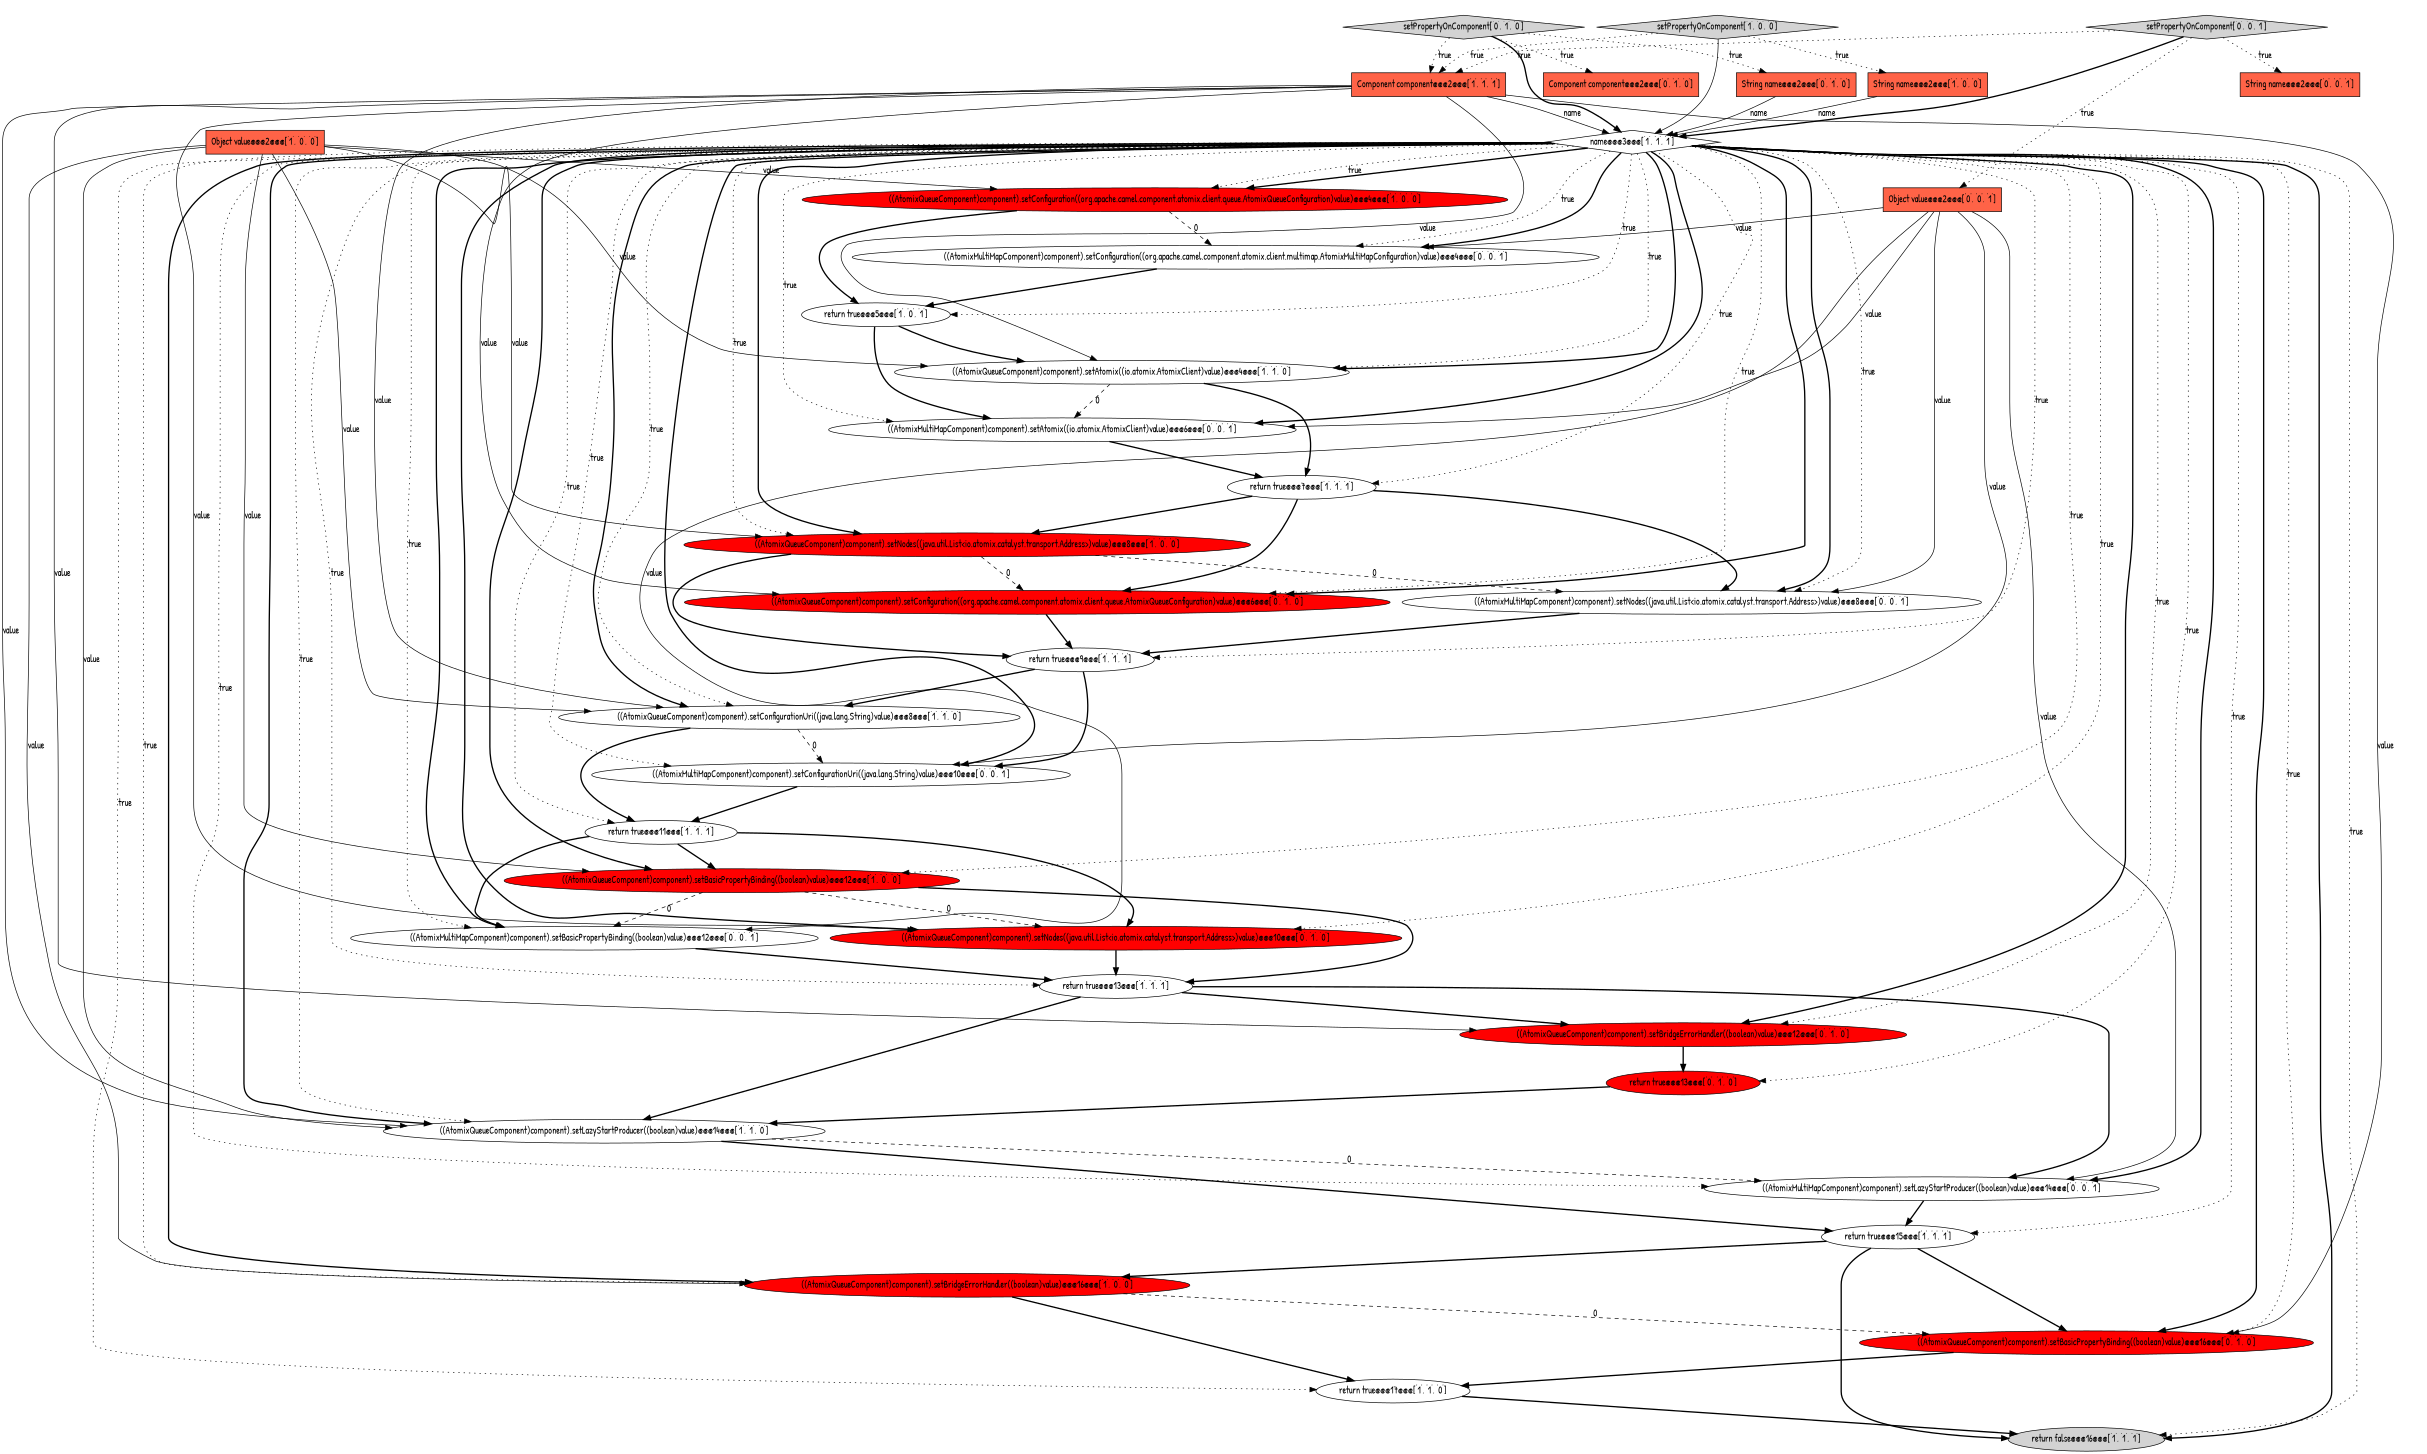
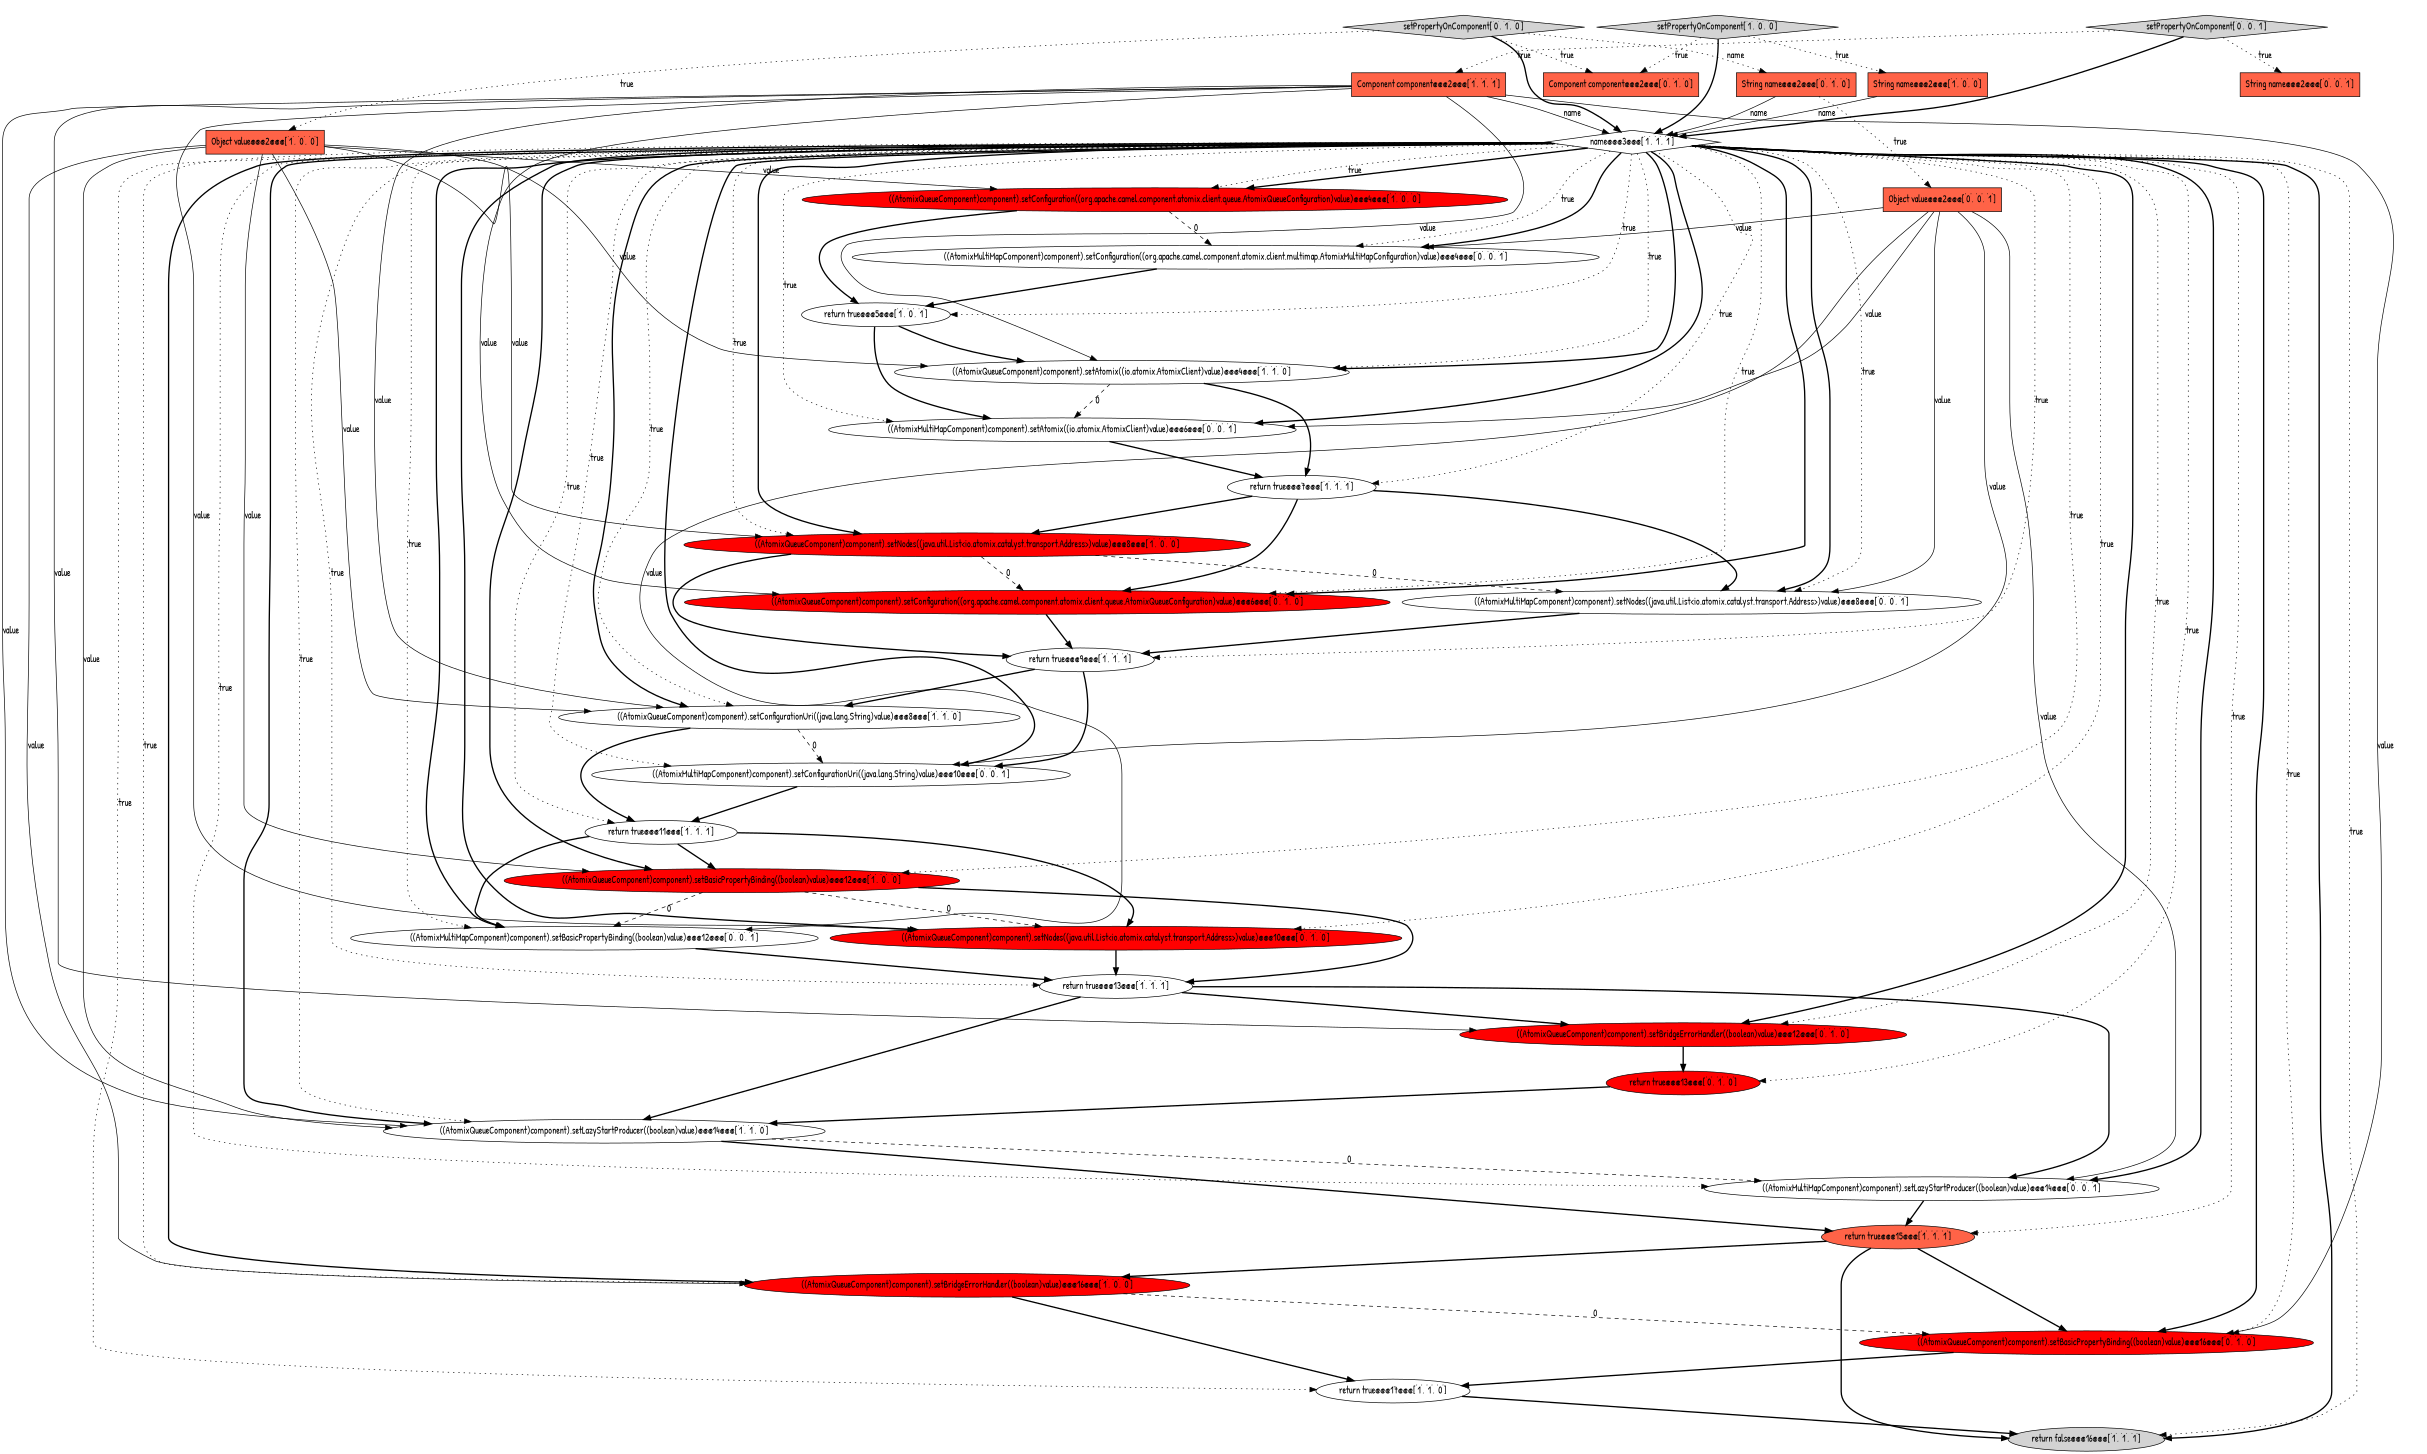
  digraph {
    fontname="Patrick Hand"
    node [fillcolor=white fontname="Patrick Hand" shape=ellipse style=filled]
    edge [fontname="Patrick Hand" style=bold]
    n1 [fillcolor=red label="((AtomixQueueComponent)component).setConfiguration((org.apache.camel.component.atomix.client.queue.AtomixQueueConfiguration)value)@@@6@@@['0', '1', '0']"]
    n2 [label="return true@@@9@@@['1', '1', '1']"]
    n3 [label="((AtomixMultiMapComponent)component).setConfigurationUri((java.lang.String)value)@@@10@@@['0', '0', '1']"]
    n4 [label="((AtomixQueueComponent)component).setConfigurationUri((java.lang.String)value)@@@8@@@['1', '1', '0']"]
    n5 [label="return true@@@13@@@['1', '1', '1']"]
    n6 [fillcolor=red label="((AtomixQueueComponent)component).setBridgeErrorHandler((boolean)value)@@@12@@@['0', '1', '0']"]
    n7 [label="((AtomixQueueComponent)component).setLazyStartProducer((boolean)value)@@@14@@@['1', '1', '0']"]
    n8 [label="((AtomixMultiMapComponent)component).setLazyStartProducer((boolean)value)@@@14@@@['0', '0', '1']"]
    n9 [fillcolor=red label="return true@@@13@@@['0', '1', '0']"]
-   n10 [label="return true@@@15@@@['1', '1', '1']"]
+   n10 [fillcolor=tomato label="return true@@@15@@@['1', '1', '1']"]
    n11 [fillcolor=lightgray label="setPropertyOnComponent['0', '1', '0']" shape=diamond]
    n12 [fillcolor=tomato label="Component component@@@2@@@['0', '1', '0']" shape=box]
    n13 [fillcolor=tomato label="Component component@@@2@@@['1', '1', '1']" shape=box]
    n14 [label="name@@@3@@@['1', '1', '1']" shape=diamond]
    n15 [fillcolor=tomato label="String name@@@2@@@['0', '1', '0']" shape=box]
    n16 [label="((AtomixQueueComponent)component).setAtomix((io.atomix.AtomixClient)value)@@@4@@@['1', '1', '0']"]
    n17 [fillcolor=red label="((AtomixQueueComponent)component).setBasicPropertyBinding((boolean)value)@@@16@@@['0', '1', '0']"]
    n18 [fillcolor=red label="((AtomixQueueComponent)component).setNodes((java.util.List<io.atomix.catalyst.transport.Address>)value)@@@10@@@['0', '1', '0']"]
    n19 [label="return true@@@11@@@['1', '1', '1']"]
    n20 [label="return true@@@17@@@['1', '1', '0']"]
    n21 [fillcolor=lightgray label="return false@@@16@@@['1', '1', '1']"]
    n22 [fillcolor=red label="((AtomixQueueComponent)component).setBridgeErrorHandler((boolean)value)@@@16@@@['1', '0', '0']"]
    n23 [fillcolor=red label="((AtomixQueueComponent)component).setConfiguration((org.apache.camel.component.atomix.client.queue.AtomixQueueConfiguration)value)@@@4@@@['1', '0', '0']"]
    n24 [fillcolor=red label="((AtomixQueueComponent)component).setBasicPropertyBinding((boolean)value)@@@12@@@['1', '0', '0']"]
    n25 [fillcolor=red label="((AtomixQueueComponent)component).setNodes((java.util.List<io.atomix.catalyst.transport.Address>)value)@@@8@@@['1', '0', '0']"]
    n26 [label="return true@@@7@@@['1', '1', '1']"]
    n27 [label="((AtomixMultiMapComponent)component).setNodes((java.util.List<io.atomix.catalyst.transport.Address>)value)@@@8@@@['0', '0', '1']"]
    n28 [label="((AtomixMultiMapComponent)component).setAtomix((io.atomix.AtomixClient)value)@@@6@@@['0', '0', '1']"]
    n29 [label="((AtomixMultiMapComponent)component).setConfiguration((org.apache.camel.component.atomix.client.multimap.AtomixMultiMapConfiguration)value)@@@4@@@['0', '0', '1']"]
    n30 [label="return true@@@5@@@['1', '0', '1']"]
    n31 [label="((AtomixMultiMapComponent)component).setBasicPropertyBinding((boolean)value)@@@12@@@['0', '0', '1']"]
    n32 [fillcolor=tomato label="Object value@@@2@@@['1', '0', '0']" shape=box]
    n33 [fillcolor=tomato label="Object value@@@2@@@['0', '0', '1']" shape=box]
    n34 [fillcolor=tomato label="String name@@@2@@@['1', '0', '0']" shape=box]
    n35 [fillcolor=tomato label="String name@@@2@@@['0', '0', '1']" shape=box]
    n36 [fillcolor=lightgray label="setPropertyOnComponent['1', '0', '0']" shape=diamond]
    n37 [fillcolor=lightgray label="setPropertyOnComponent['0', '0', '1']" shape=diamond]
    n1 -> n2
    n2 -> n3
    n2 -> n4
    n3 -> n19
    n4 -> n3 [label=0 style=dashed]
    n4 -> n19
    n5 -> n6
    n5 -> n7
    n5 -> n8
    n6 -> n9
    n7 -> n8 [label=0 style=dashed]
    n7 -> n10
    n8 -> n10
    n9 -> n7
    n10 -> n17
    n10 -> n21
    n10 -> n22
    n11 -> n12 [label=true style=dotted]
-   n11 -> n13 [label=true style=dotted]
+   n11 -> n32 [label=true style=dotted]
    n11 -> n14
-   n11 -> n15 [label=true style=dotted]
+   n11 -> n15 [label=name style=dotted]
    n13 -> n1 [label=value style=solid]
    n13 -> n4 [label=value style=solid]
    n13 -> n6 [label=value style=solid]
    n13 -> n7 [label=value style=solid]
    n13 -> n14 [label=name style=solid]
    n13 -> n16 [label=value style=solid]
    n13 -> n17 [label=value style=solid]
    n13 -> n18 [label=value style=solid]
    n14 -> n1 [label=true style=dotted]
    n14 -> n1
    n14 -> n2 [label=true style=dotted]
    n14 -> n3 [label=true style=dotted]
    n14 -> n3
    n14 -> n4 [label=true style=dotted]
    n14 -> n4
    n14 -> n5 [label=true style=dotted]
    n14 -> n6
    n14 -> n6 [label=true style=dotted]
    n14 -> n7
    n14 -> n7 [label=true style=dotted]
    n14 -> n8 [label=true style=dotted]
    n14 -> n8
    n14 -> n9 [label=true style=dotted]
    n14 -> n10 [label=true style=dotted]
    n14 -> n16
    n14 -> n16 [label=true style=dotted]
    n14 -> n17 [label=true style=dotted]
    n14 -> n17
    n14 -> n18
    n14 -> n18 [label=true style=dotted]
    n14 -> n19 [label=true style=dotted]
    n14 -> n20 [label=true style=dotted]
    n14 -> n21
    n14 -> n21 [label=true style=dotted]
    n14 -> n22 [label=true style=dotted]
    n14 -> n22
    n14 -> n23
    n14 -> n23 [label=true style=dotted]
    n14 -> n24 [label=true style=dotted]
    n14 -> n24
    n14 -> n25 [label=true style=dotted]
    n14 -> n25
    n14 -> n26 [label=true style=dotted]
    n14 -> n27
    n14 -> n27 [label=true style=dotted]
    n14 -> n28 [label=true style=dotted]
    n14 -> n28
    n14 -> n29 [label=true style=dotted]
    n14 -> n29
    n14 -> n30 [label=true style=dotted]
    n14 -> n31 [label=true style=dotted]
    n14 -> n31
    n15 -> n14 [label=name style=solid]
    n16 -> n26
    n16 -> n28 [label=0 style=dashed]
    n17 -> n20
    n18 -> n5
    n19 -> n18
    n19 -> n24
    n19 -> n31
    n20 -> n21
    n22 -> n17 [label=0 style=dashed]
    n22 -> n20
    n23 -> n29 [label=0 style=dashed]
    n23 -> n30
    n24 -> n5
    n24 -> n18 [label=0 style=dashed]
    n24 -> n31 [label=0 style=dashed]
    n25 -> n1 [label=0 style=dashed]
    n25 -> n2
    n25 -> n27 [label=0 style=dashed]
    n26 -> n1
    n26 -> n25
    n26 -> n27
    n27 -> n2
    n28 -> n26
    n29 -> n30
    n30 -> n16
    n30 -> n28
    n31 -> n5
    n32 -> n4 [label=value style=solid]
    n32 -> n7 [label=value style=solid]
    n32 -> n16 [label=value style=solid]
    n32 -> n22 [label=value style=solid]
    n32 -> n23 [label=value style=solid]
    n32 -> n24 [label=value style=solid]
    n32 -> n25 [label=value style=solid]
    n33 -> n3 [label=value style=solid]
    n33 -> n8 [label=value style=solid]
    n33 -> n27 [label=value style=solid]
    n33 -> n28 [label=value style=solid]
    n33 -> n29 [label=value style=solid]
    n33 -> n31 [label=value style=solid]
    n34 -> n14 [label=name style=solid]
-   n36 -> n13 [label=true style=dotted]
-   n36 -> n14 [style=solid]
+   n36 -> n12 [label=true style=dotted]
+   n36 -> n14
    n36 -> n34 [label=true style=dotted]
    n37 -> n13 [label=true style=dotted]
    n37 -> n14
-   n37 -> n33 [label=true style=dotted]
+   n15 -> n33 [label=true style=dotted]
    n37 -> n35 [label=true style=dotted]
  }
